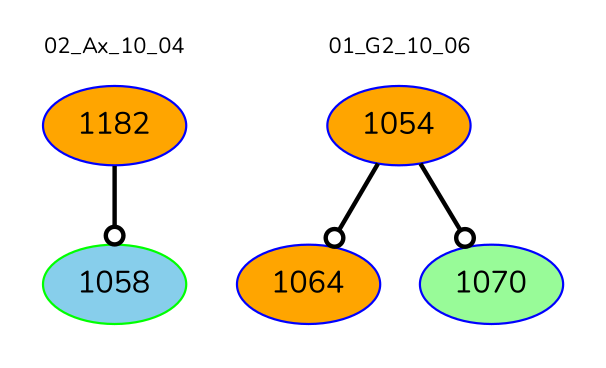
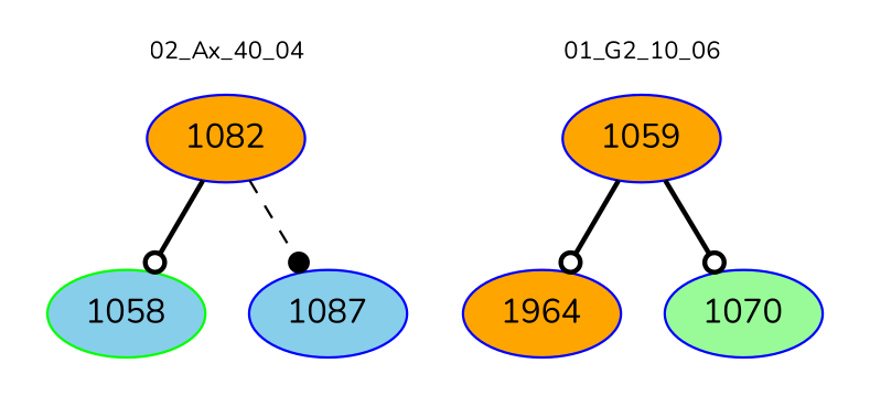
  digraph {
    fontname=Nunito
    node [color=blue fillcolor=orange fontname=Nunito style=filled]
    edge [arrowhead=odot color=black fontname=Nunito style=bold]
-   n1 [label=1182]
+   n1 [label=1082]
    n2 [color=green fillcolor=skyblue label=1058]
-   n4 [label=1054]
-   n5 [label=1064]
+   n3 [fillcolor=skyblue label=1087]
+   n4 [label=1059]
+   n5 [label=1964]
    n6 [fillcolor=palegreen label=1070]
    subgraph cluster_1 {
      color=white
      fontsize=10
-     label="02_Ax_10_04"
+     label="02_Ax_40_04"
      n1
      n2
+     n3
    }
    subgraph cluster_2 {
      color=white
      fontsize=10
      label="01_G2_10_06"
      n4
      n5
      n6
    }
    n1 -> n2
+   n1 -> n3 [arrowhead=dot style=dashed]
    n4 -> n5
    n4 -> n6
  }
